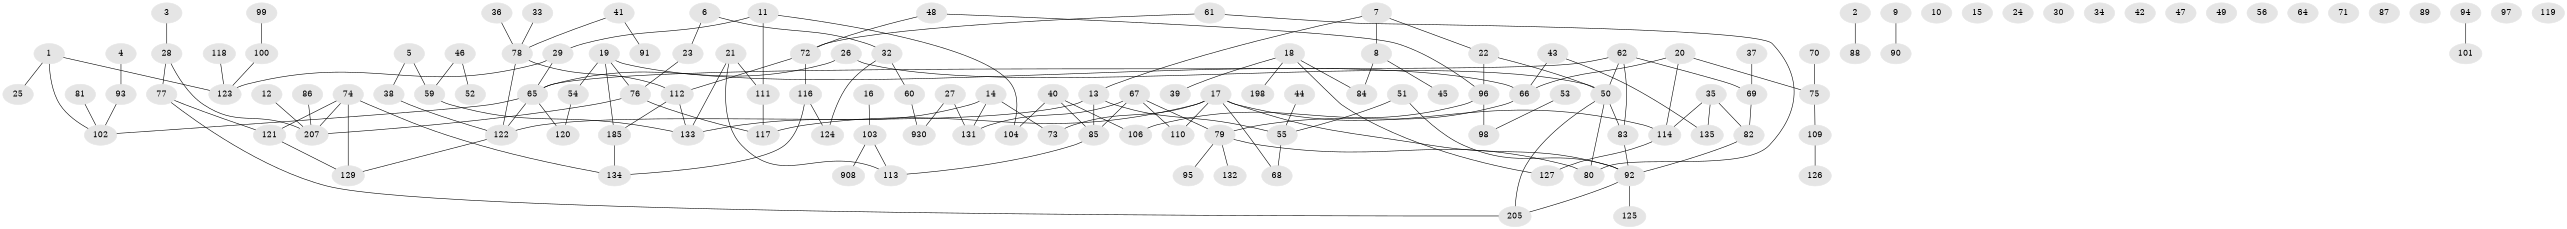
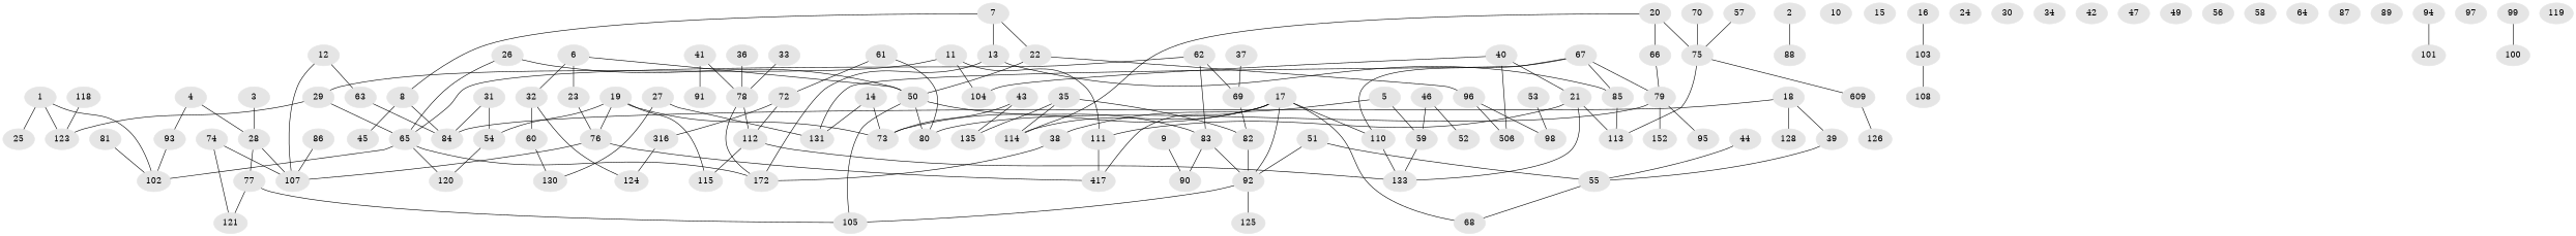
  graph {
    node [color=gray90 style=filled]
    1
    25
    102
    123
    2
    88
    3
    28
-   107 [label=207]
+   107
    77
    4
    93
    5
    38
    59
-   122
+   122 [label=172]
    133
    6
    23
    32
    50
    76
    60
    124
    80
    83
-   105 [label=205]
+   105
    7
    8
    13
    22
    45
    84
    85
    96
    9
    90
    10
    11
    29
    104
    111
    65
-   117
+   117 [label=417]
    12
+   63
    113
-   129
    14
    73
    131
    15
    16
    103
-   108 [label=908]
+   108
    17
    68
    92
    110
    114
    125
-   127
    18
    39
-   128 [label=198]
+   128
    55
    19
    54
    66
-   115 [label=185]
+   115
    120
    79
-   134
    20
    75
-   109
+   109 [label=609]
    21
-   106
+   106 [label=506]
    98
    33
    78
    24
    26
    27
-   130 [label=930]
+   130
    121
    30
+   31
    112
    34
    35
    82
    135
    36
    37
    69
    40
    41
    91
    42
    43
    44
    46
    52
    47
-   48
    72
-   116
+   116 [label=316]
    49
    51
    53
    56
+   57
+   58
    61
    62
    64
    95
-   132
+   132 [label=152]
    67
    70
-   71
    74
    126
    81
    86
    87
    89
    94
    101
    97
    99
    100
    118
    119
    1 -- 25
    1 -- 102
    1 -- 123
    2 -- 88
    3 -- 28
    28 -- 107
    28 -- 77
    77 -- 105
    77 -- 121
+   4 -- 28
    4 -- 93
    93 -- 102
    5 -- 38
    5 -- 59
    38 -- 122
    59 -- 133
-   122 -- 129
    6 -- 23
    6 -- 32
-   62 -- 50
+   6 -- 50
    23 -- 76
    32 -- 60
    32 -- 124
    50 -- 80
    50 -- 83
    50 -- 105
    76 -- 107
    76 -- 117
    60 -- 130
+   83 -- 90
    83 -- 92
    7 -- 8
    7 -- 13
    7 -- 22
    8 -- 45
    8 -- 84
    13 -- 122
    13 -- 85
    22 -- 50
    22 -- 96
    85 -- 113
    96 -- 106
    96 -- 98
    9 -- 90
    11 -- 29
    11 -- 104
    11 -- 111
    29 -- 123
    29 -- 65
    111 -- 117
    65 -- 102
    65 -- 122
    65 -- 120
    12 -- 107
-   14 -- 133
+   12 -- 63
+   63 -- 84
+   110 -- 133
    14 -- 73
    14 -- 131
    16 -- 103
-   103 -- 113
+   75 -- 113
    103 -- 108
    17 -- 117
    17 -- 73
    17 -- 68
    17 -- 92
    17 -- 110
    17 -- 114
    92 -- 105
    92 -- 125
-   114 -- 127
    18 -- 84
-   18 -- 127
    18 -- 39
    18 -- 128
-   13 -- 55
+   39 -- 55
    55 -- 68
    19 -- 76
    19 -- 54
-   19 -- 66
+   19 -- 73
    19 -- 115
    54 -- 120
    66 -- 79
-   115 -- 134
    79 -- 80
    79 -- 95
    79 -- 132
    20 -- 114
    20 -- 66
    20 -- 75
    75 -- 109
    109 -- 126
    21 -- 133
    21 -- 111
    21 -- 113
    33 -- 78
    78 -- 122
    78 -- 112
    26 -- 50
    26 -- 65
    27 -- 131
    27 -- 130
-   121 -- 129
+   31 -- 84
+   31 -- 54
    112 -- 133
    112 -- 115
    35 -- 114
    35 -- 82
    35 -- 135
    82 -- 92
    36 -- 78
    37 -- 69
    69 -- 82
-   40 -- 85
+   40 -- 21
    40 -- 104
    40 -- 106
    41 -- 78
    41 -- 91
-   43 -- 66
+   43 -- 73
    43 -- 135
    44 -- 55
    46 -- 59
    46 -- 52
-   48 -- 96
-   48 -- 72
    72 -- 112
    72 -- 116
    116 -- 124
-   116 -- 134
    51 -- 92
    51 -- 55
    53 -- 98
+   57 -- 75
    61 -- 80
    61 -- 72
    62 -- 83
    62 -- 65
    62 -- 69
    67 -- 85
    67 -- 131
    67 -- 110
    67 -- 79
    70 -- 75
    74 -- 107
-   74 -- 129
-   74 -- 134
    74 -- 121
    81 -- 102
    86 -- 107
    94 -- 101
    99 -- 100
-   100 -- 123
    118 -- 123
  }
